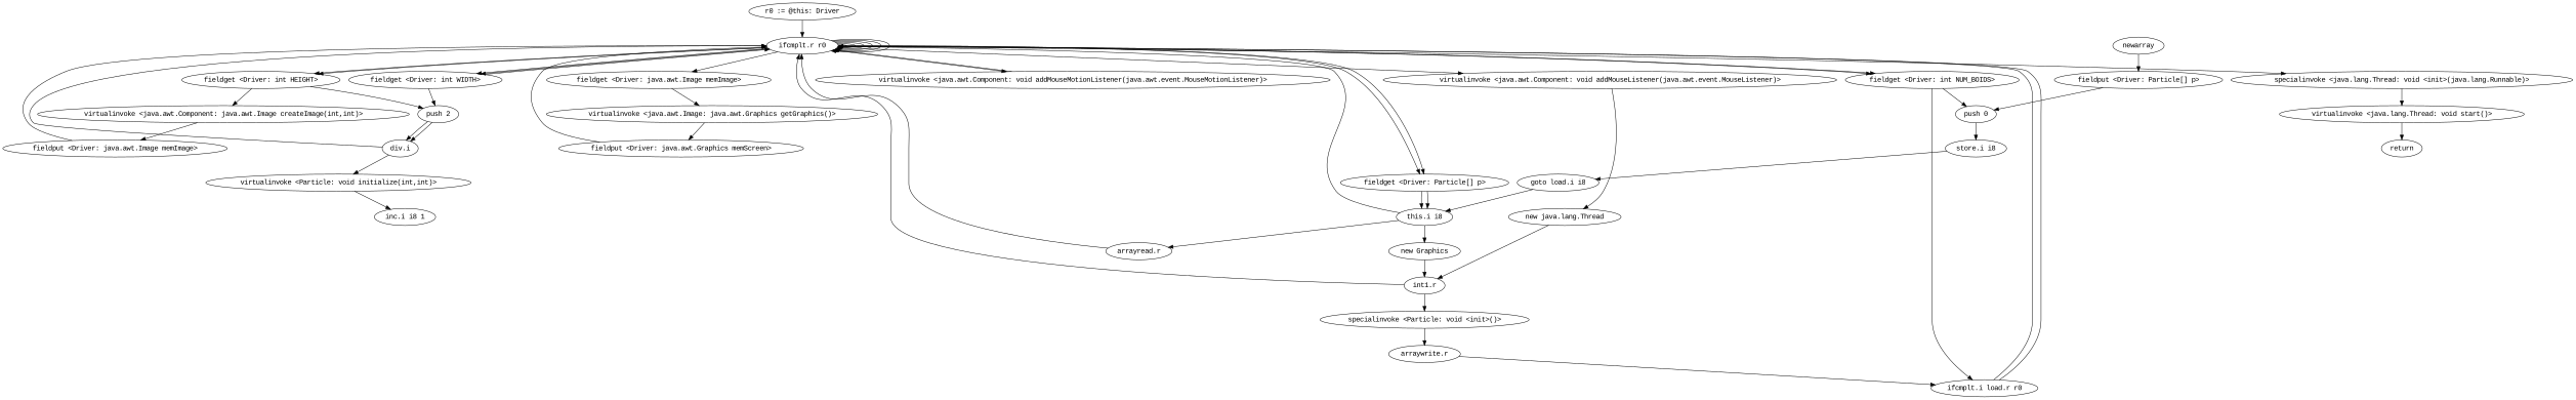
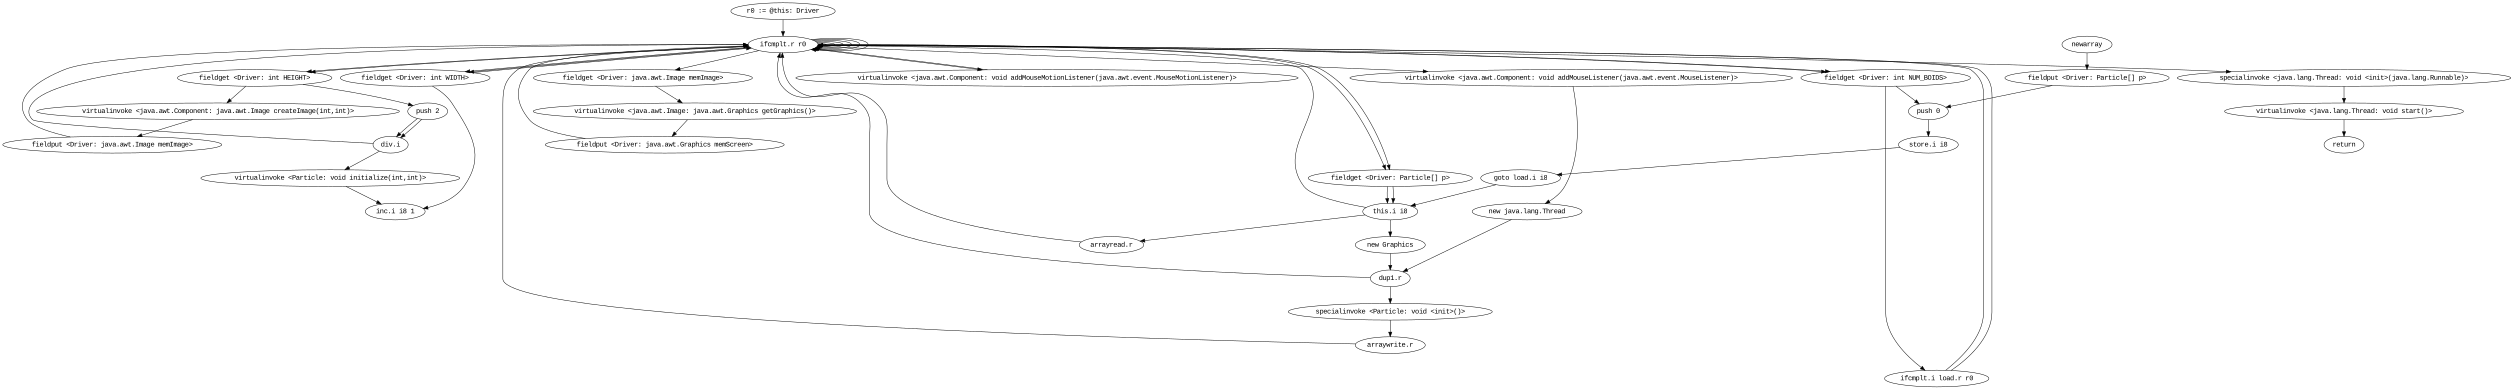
  digraph {
    fontname="Liberation Mono"
    node [fontname="Liberation Mono"]
    edge [fontname="Liberation Mono"]
    n1 [label="ifcmplt.r r0"]
    "r0 := @this: Driver"
    "fieldget <Driver: int WIDTH>"
    "fieldget <Driver: int HEIGHT>"
    "fieldget <Driver: java.awt.Image memImage>"
    "fieldget <Driver: int NUM_BOIDS>"
    "virtualinvoke <java.awt.Component: void addMouseMotionListener(java.awt.event.MouseMotionListener)>"
    "virtualinvoke <java.awt.Component: void addMouseListener(java.awt.event.MouseListener)>"
    "specialinvoke <java.lang.Thread: void <init>(java.lang.Runnable)>"
    "fieldget <Driver: Particle[] p>"
    "push 2"
    "virtualinvoke <java.awt.Component: java.awt.Image createImage(int,int)>"
    "virtualinvoke <java.awt.Image: java.awt.Graphics getGraphics()>"
    "ifcmplt.i load.r r0"
    "push 0"
    "new java.lang.Thread"
    "virtualinvoke <java.lang.Thread: void start()>"
    n18 [label="this.i i8"]
    "div.i"
    "fieldput <Driver: java.awt.Image memImage>"
    "fieldput <Driver: java.awt.Graphics memScreen>"
    newarray
    "fieldput <Driver: Particle[] p>"
    "store.i i8"
    "goto load.i i8"
    n26 [label="new Graphics"]
    "arrayread.r"
-   "dup1.r" [label="int1.r"]
+   "dup1.r"
    "specialinvoke <Particle: void <init>()>"
    "arraywrite.r"
    return
    "virtualinvoke <Particle: void initialize(int,int)>"
    "inc.i i8 1"
    n1 -> n1
    n1 -> n1
    n1 -> n1
    n1 -> n1
    n1 -> n1
    n1 -> n1
    n1 -> "fieldget <Driver: int WIDTH>"
    n1 -> "fieldget <Driver: int WIDTH>"
    n1 -> "fieldget <Driver: int HEIGHT>"
    n1 -> "fieldget <Driver: int HEIGHT>"
    n1 -> "fieldget <Driver: java.awt.Image memImage>"
    n1 -> "fieldget <Driver: int NUM_BOIDS>"
    n1 -> "fieldget <Driver: int NUM_BOIDS>"
    n1 -> "virtualinvoke <java.awt.Component: void addMouseMotionListener(java.awt.event.MouseMotionListener)>"
    n1 -> "virtualinvoke <java.awt.Component: void addMouseListener(java.awt.event.MouseListener)>"
    n1 -> "specialinvoke <java.lang.Thread: void <init>(java.lang.Runnable)>"
    n1 -> "fieldget <Driver: Particle[] p>"
    n1 -> "fieldget <Driver: Particle[] p>"
    "r0 := @this: Driver" -> n1
    "fieldget <Driver: int WIDTH>" -> n1
-   "fieldget <Driver: int WIDTH>" -> "push 2"
+   "fieldget <Driver: int WIDTH>" -> "inc.i i8 1"
    "fieldget <Driver: int HEIGHT>" -> "push 2"
    "fieldget <Driver: int HEIGHT>" -> "virtualinvoke <java.awt.Component: java.awt.Image createImage(int,int)>"
    "fieldget <Driver: java.awt.Image memImage>" -> "virtualinvoke <java.awt.Image: java.awt.Graphics getGraphics()>"
    "fieldget <Driver: int NUM_BOIDS>" -> "ifcmplt.i load.r r0"
    "fieldget <Driver: int NUM_BOIDS>" -> "push 0"
    "virtualinvoke <java.awt.Component: void addMouseMotionListener(java.awt.event.MouseMotionListener)>" -> n1
    "virtualinvoke <java.awt.Component: void addMouseListener(java.awt.event.MouseListener)>" -> "new java.lang.Thread"
    "specialinvoke <java.lang.Thread: void <init>(java.lang.Runnable)>" -> "virtualinvoke <java.lang.Thread: void start()>"
    "fieldget <Driver: Particle[] p>" -> n18
    "fieldget <Driver: Particle[] p>" -> n18
    "push 2" -> "div.i"
    "push 2" -> "div.i"
    "virtualinvoke <java.awt.Component: java.awt.Image createImage(int,int)>" -> "fieldput <Driver: java.awt.Image memImage>"
    "virtualinvoke <java.awt.Image: java.awt.Graphics getGraphics()>" -> "fieldput <Driver: java.awt.Graphics memScreen>"
    "ifcmplt.i load.r r0" -> n1
    "ifcmplt.i load.r r0" -> n1
    "push 0" -> "store.i i8"
    "new java.lang.Thread" -> "dup1.r"
    "virtualinvoke <java.lang.Thread: void start()>" -> return
    n18 -> n1
    n18 -> n26
    n18 -> "arrayread.r"
    "div.i" -> n1
    "div.i" -> "virtualinvoke <Particle: void initialize(int,int)>"
    "fieldput <Driver: java.awt.Image memImage>" -> n1
    "fieldput <Driver: java.awt.Graphics memScreen>" -> n1
    newarray -> "fieldput <Driver: Particle[] p>"
    "fieldput <Driver: Particle[] p>" -> "push 0"
    "store.i i8" -> "goto load.i i8"
    "goto load.i i8" -> n18
    n26 -> "dup1.r"
    "arrayread.r" -> n1
    "dup1.r" -> n1
    "dup1.r" -> "specialinvoke <Particle: void <init>()>"
    "specialinvoke <Particle: void <init>()>" -> "arraywrite.r"
-   "arraywrite.r" -> "ifcmplt.i load.r r0"
+   "arraywrite.r" -> n1
    "virtualinvoke <Particle: void initialize(int,int)>" -> "inc.i i8 1"
  }
